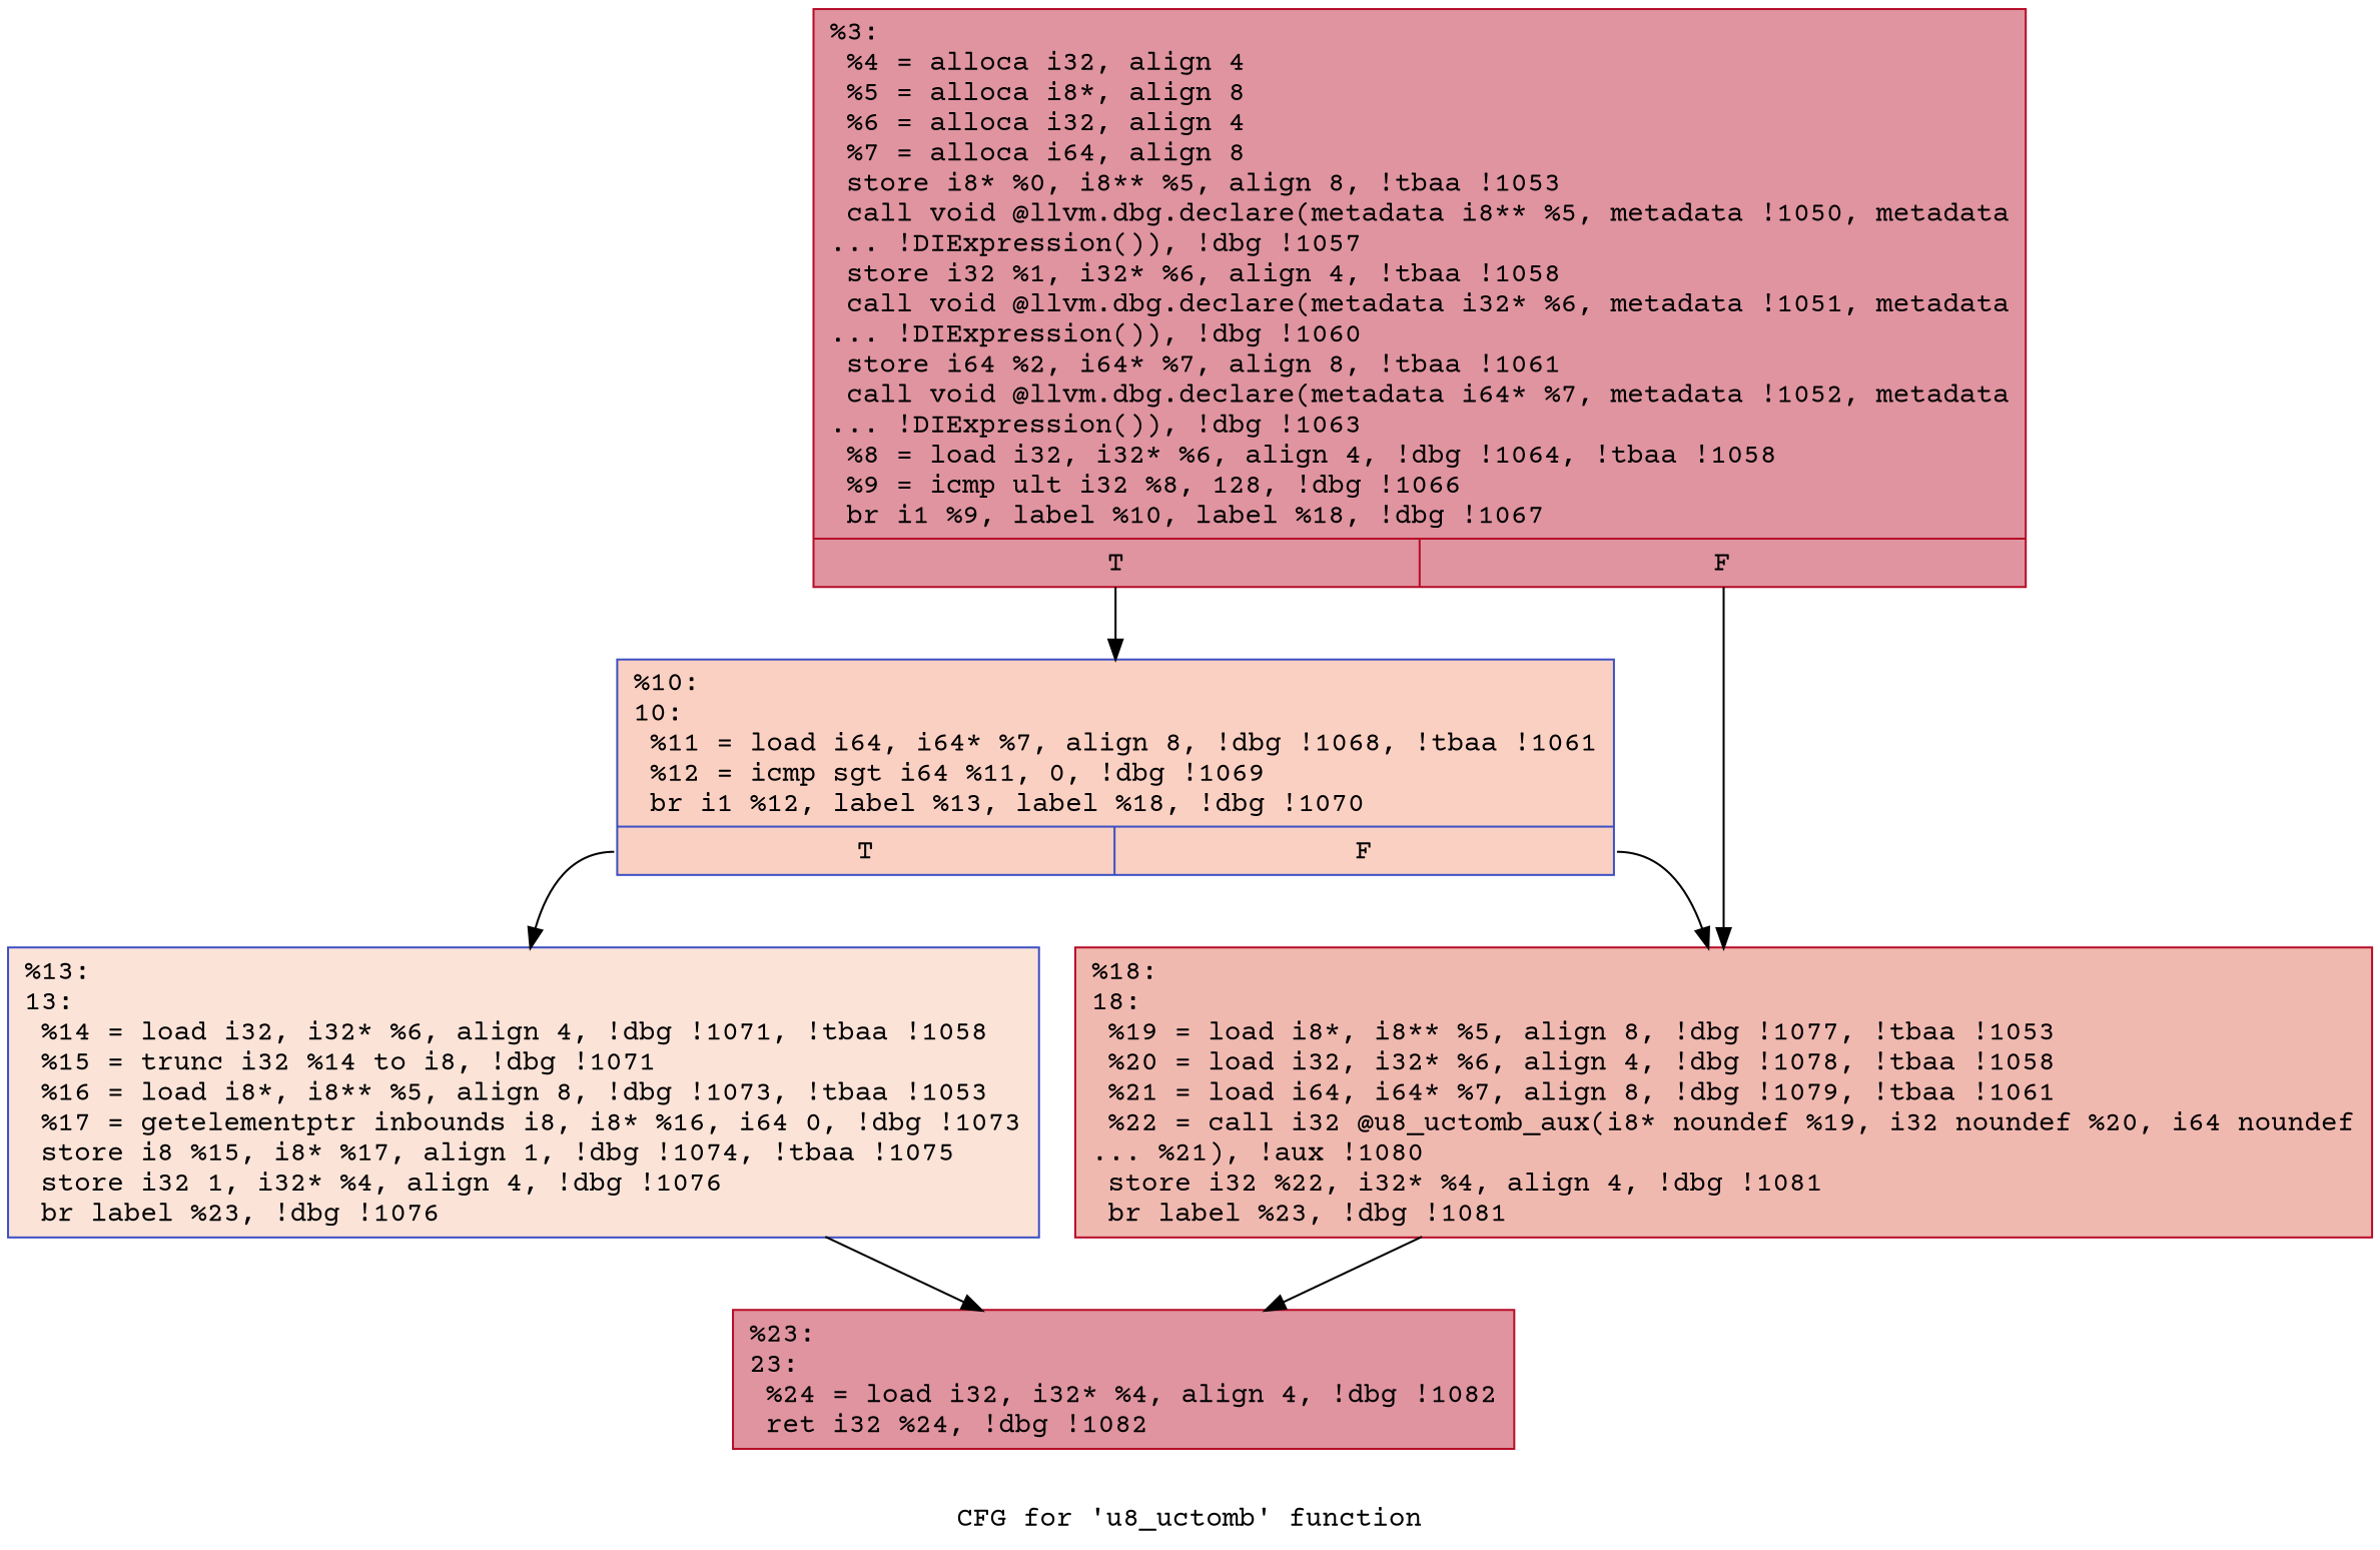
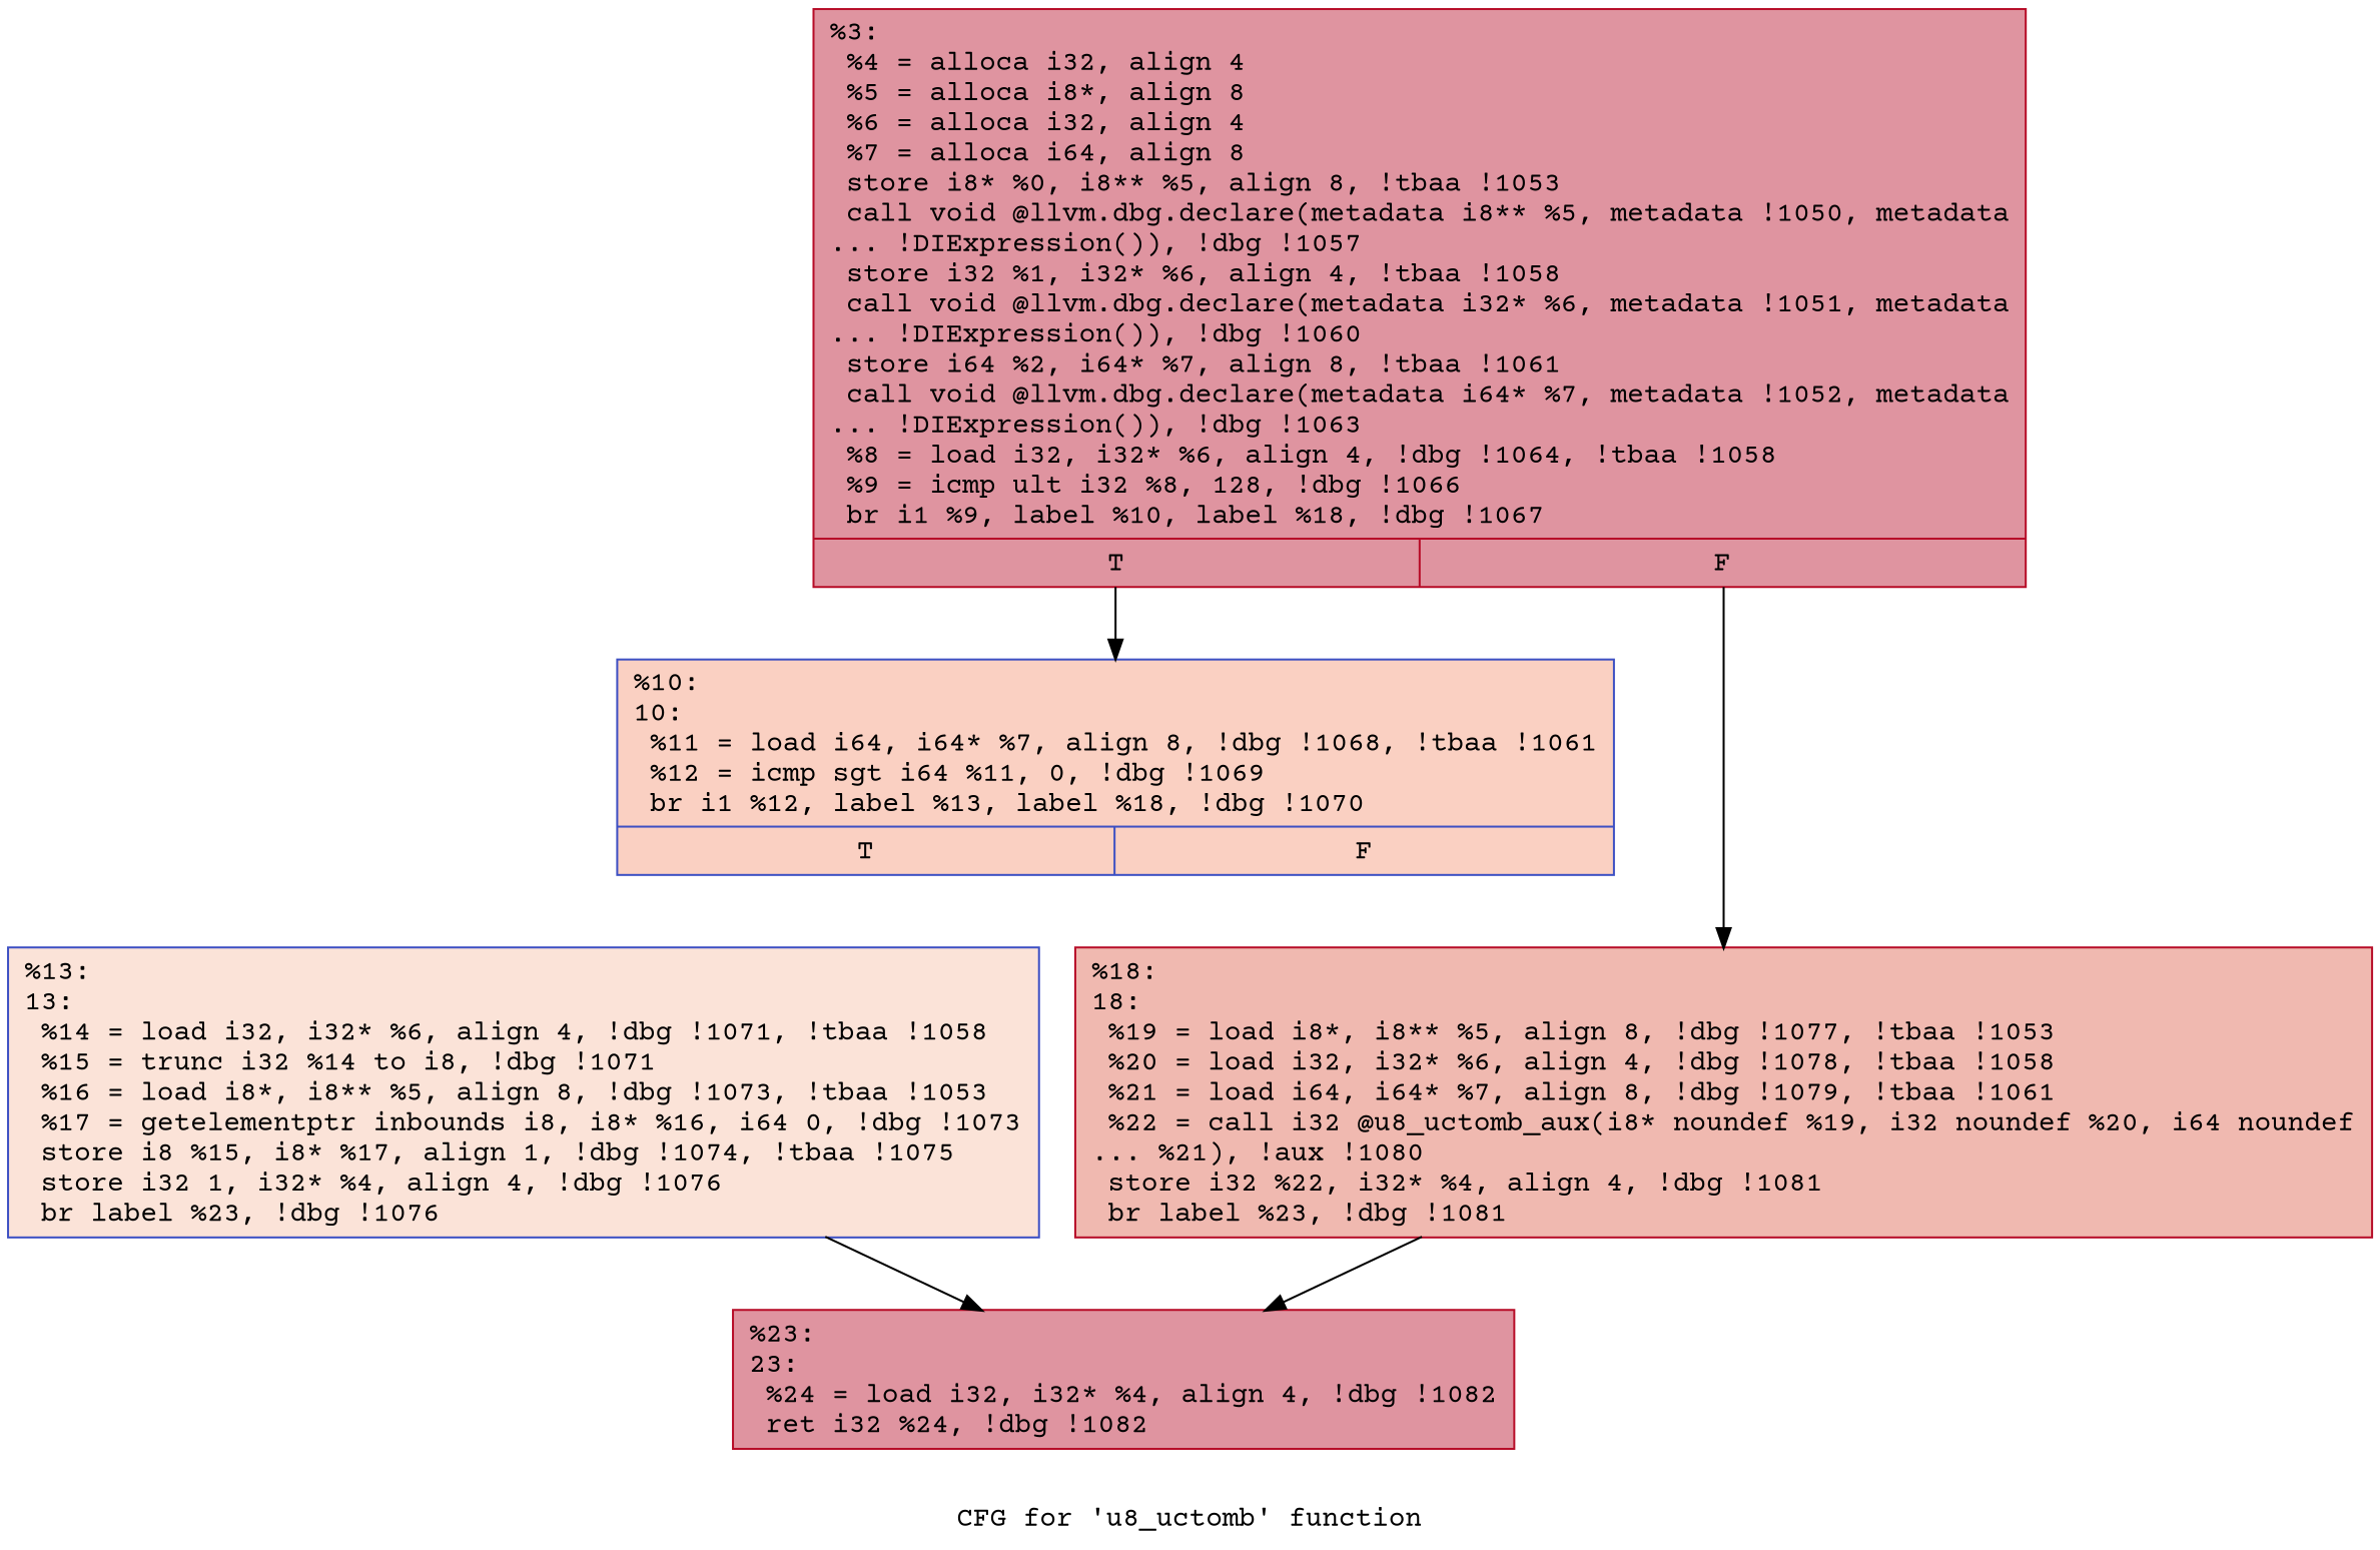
  digraph {
    fontname="Courier Prime"
    label="CFG for 'u8_uctomb' function"
    node [color="#b70d28ff" fillcolor="#b70d2870" fontname="Courier Prime" shape=record style=filled]
    edge [fontname="Courier Prime"]
    n1 [label="{%3:\l  %4 = alloca i32, align 4\l  %5 = alloca i8*, align 8\l  %6 = alloca i32, align 4\l  %7 = alloca i64, align 8\l  store i8* %0, i8** %5, align 8, !tbaa !1053\l  call void @llvm.dbg.declare(metadata i8** %5, metadata !1050, metadata\l... !DIExpression()), !dbg !1057\l  store i32 %1, i32* %6, align 4, !tbaa !1058\l  call void @llvm.dbg.declare(metadata i32* %6, metadata !1051, metadata\l... !DIExpression()), !dbg !1060\l  store i64 %2, i64* %7, align 8, !tbaa !1061\l  call void @llvm.dbg.declare(metadata i64* %7, metadata !1052, metadata\l... !DIExpression()), !dbg !1063\l  %8 = load i32, i32* %6, align 4, !dbg !1064, !tbaa !1058\l  %9 = icmp ult i32 %8, 128, !dbg !1066\l  br i1 %9, label %10, label %18, !dbg !1067\l|{<s0>T|<s1>F}}"]
    n2 [color="#3d50c3ff" fillcolor="#f3947570" label="{%10:\l10:                                               \l  %11 = load i64, i64* %7, align 8, !dbg !1068, !tbaa !1061\l  %12 = icmp sgt i64 %11, 0, !dbg !1069\l  br i1 %12, label %13, label %18, !dbg !1070\l|{<s0>T|<s1>F}}"]
    n3 [fillcolor="#de614d70" label="{%18:\l18:                                               \l  %19 = load i8*, i8** %5, align 8, !dbg !1077, !tbaa !1053\l  %20 = load i32, i32* %6, align 4, !dbg !1078, !tbaa !1058\l  %21 = load i64, i64* %7, align 8, !dbg !1079, !tbaa !1061\l  %22 = call i32 @u8_uctomb_aux(i8* noundef %19, i32 noundef %20, i64 noundef\l... %21), !aux !1080\l  store i32 %22, i32* %4, align 4, !dbg !1081\l  br label %23, !dbg !1081\l}"]
    n4 [color="#3d50c3ff" fillcolor="#f6bfa670" label="{%13:\l13:                                               \l  %14 = load i32, i32* %6, align 4, !dbg !1071, !tbaa !1058\l  %15 = trunc i32 %14 to i8, !dbg !1071\l  %16 = load i8*, i8** %5, align 8, !dbg !1073, !tbaa !1053\l  %17 = getelementptr inbounds i8, i8* %16, i64 0, !dbg !1073\l  store i8 %15, i8* %17, align 1, !dbg !1074, !tbaa !1075\l  store i32 1, i32* %4, align 4, !dbg !1076\l  br label %23, !dbg !1076\l}"]
    n5 [label="{%23:\l23:                                               \l  %24 = load i32, i32* %4, align 4, !dbg !1082\l  ret i32 %24, !dbg !1082\l}"]
    n1 -> n2 [tailport=s0]
    n1 -> n3 [tailport=s1]
-   n2 -> n3 [tailport=s1]
-   n2 -> n4 [tailport=s0]
    n3 -> n5
    n4 -> n5
  }
